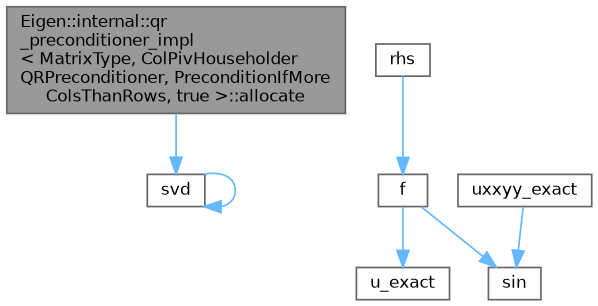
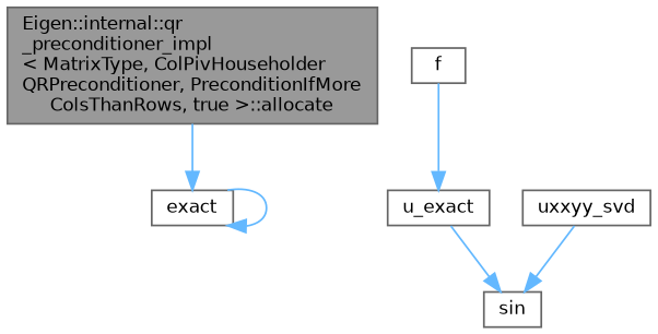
  digraph {
    rankdir=TB
    node [color=grey40 fillcolor=white fontname=Helvetica fontsize=10 shape=box style=filled]
    edge [color=steelblue1 fontname=Helvetica fontsize=10 labelfontname=Helvetica labelfontsize=10 style=solid]
    n1 [color=gray40 fillcolor=grey60 fontcolor=black height=0.2 label="Eigen::internal::qr\l_preconditioner_impl\l\< MatrixType, ColPivHouseholder\lQRPreconditioner, PreconditionIfMore\lColsThanRows, true \>::allocate" width=0.4]
-   n2 [height=0.2 label=svd width=0.4]
-   n3 [height=0.2 label=rhs width=0.4]
+   n2 [height=0.2 label=exact width=0.4]
    n4 [height=0.2 label=f width=0.4]
    n5 [height=0.2 label=u_exact width=0.4]
    n6 [height=0.2 label=sin width=0.4]
-   n7 [height=0.2 label=uxxyy_exact width=0.4]
+   n7 [height=0.2 label=uxxyy_svd width=0.4]
    n1 -> n2
    n2 -> n2
-   n3 -> n4
    n4 -> n5
-   n4 -> n6
+   n5 -> n6
    n7 -> n6
  }
